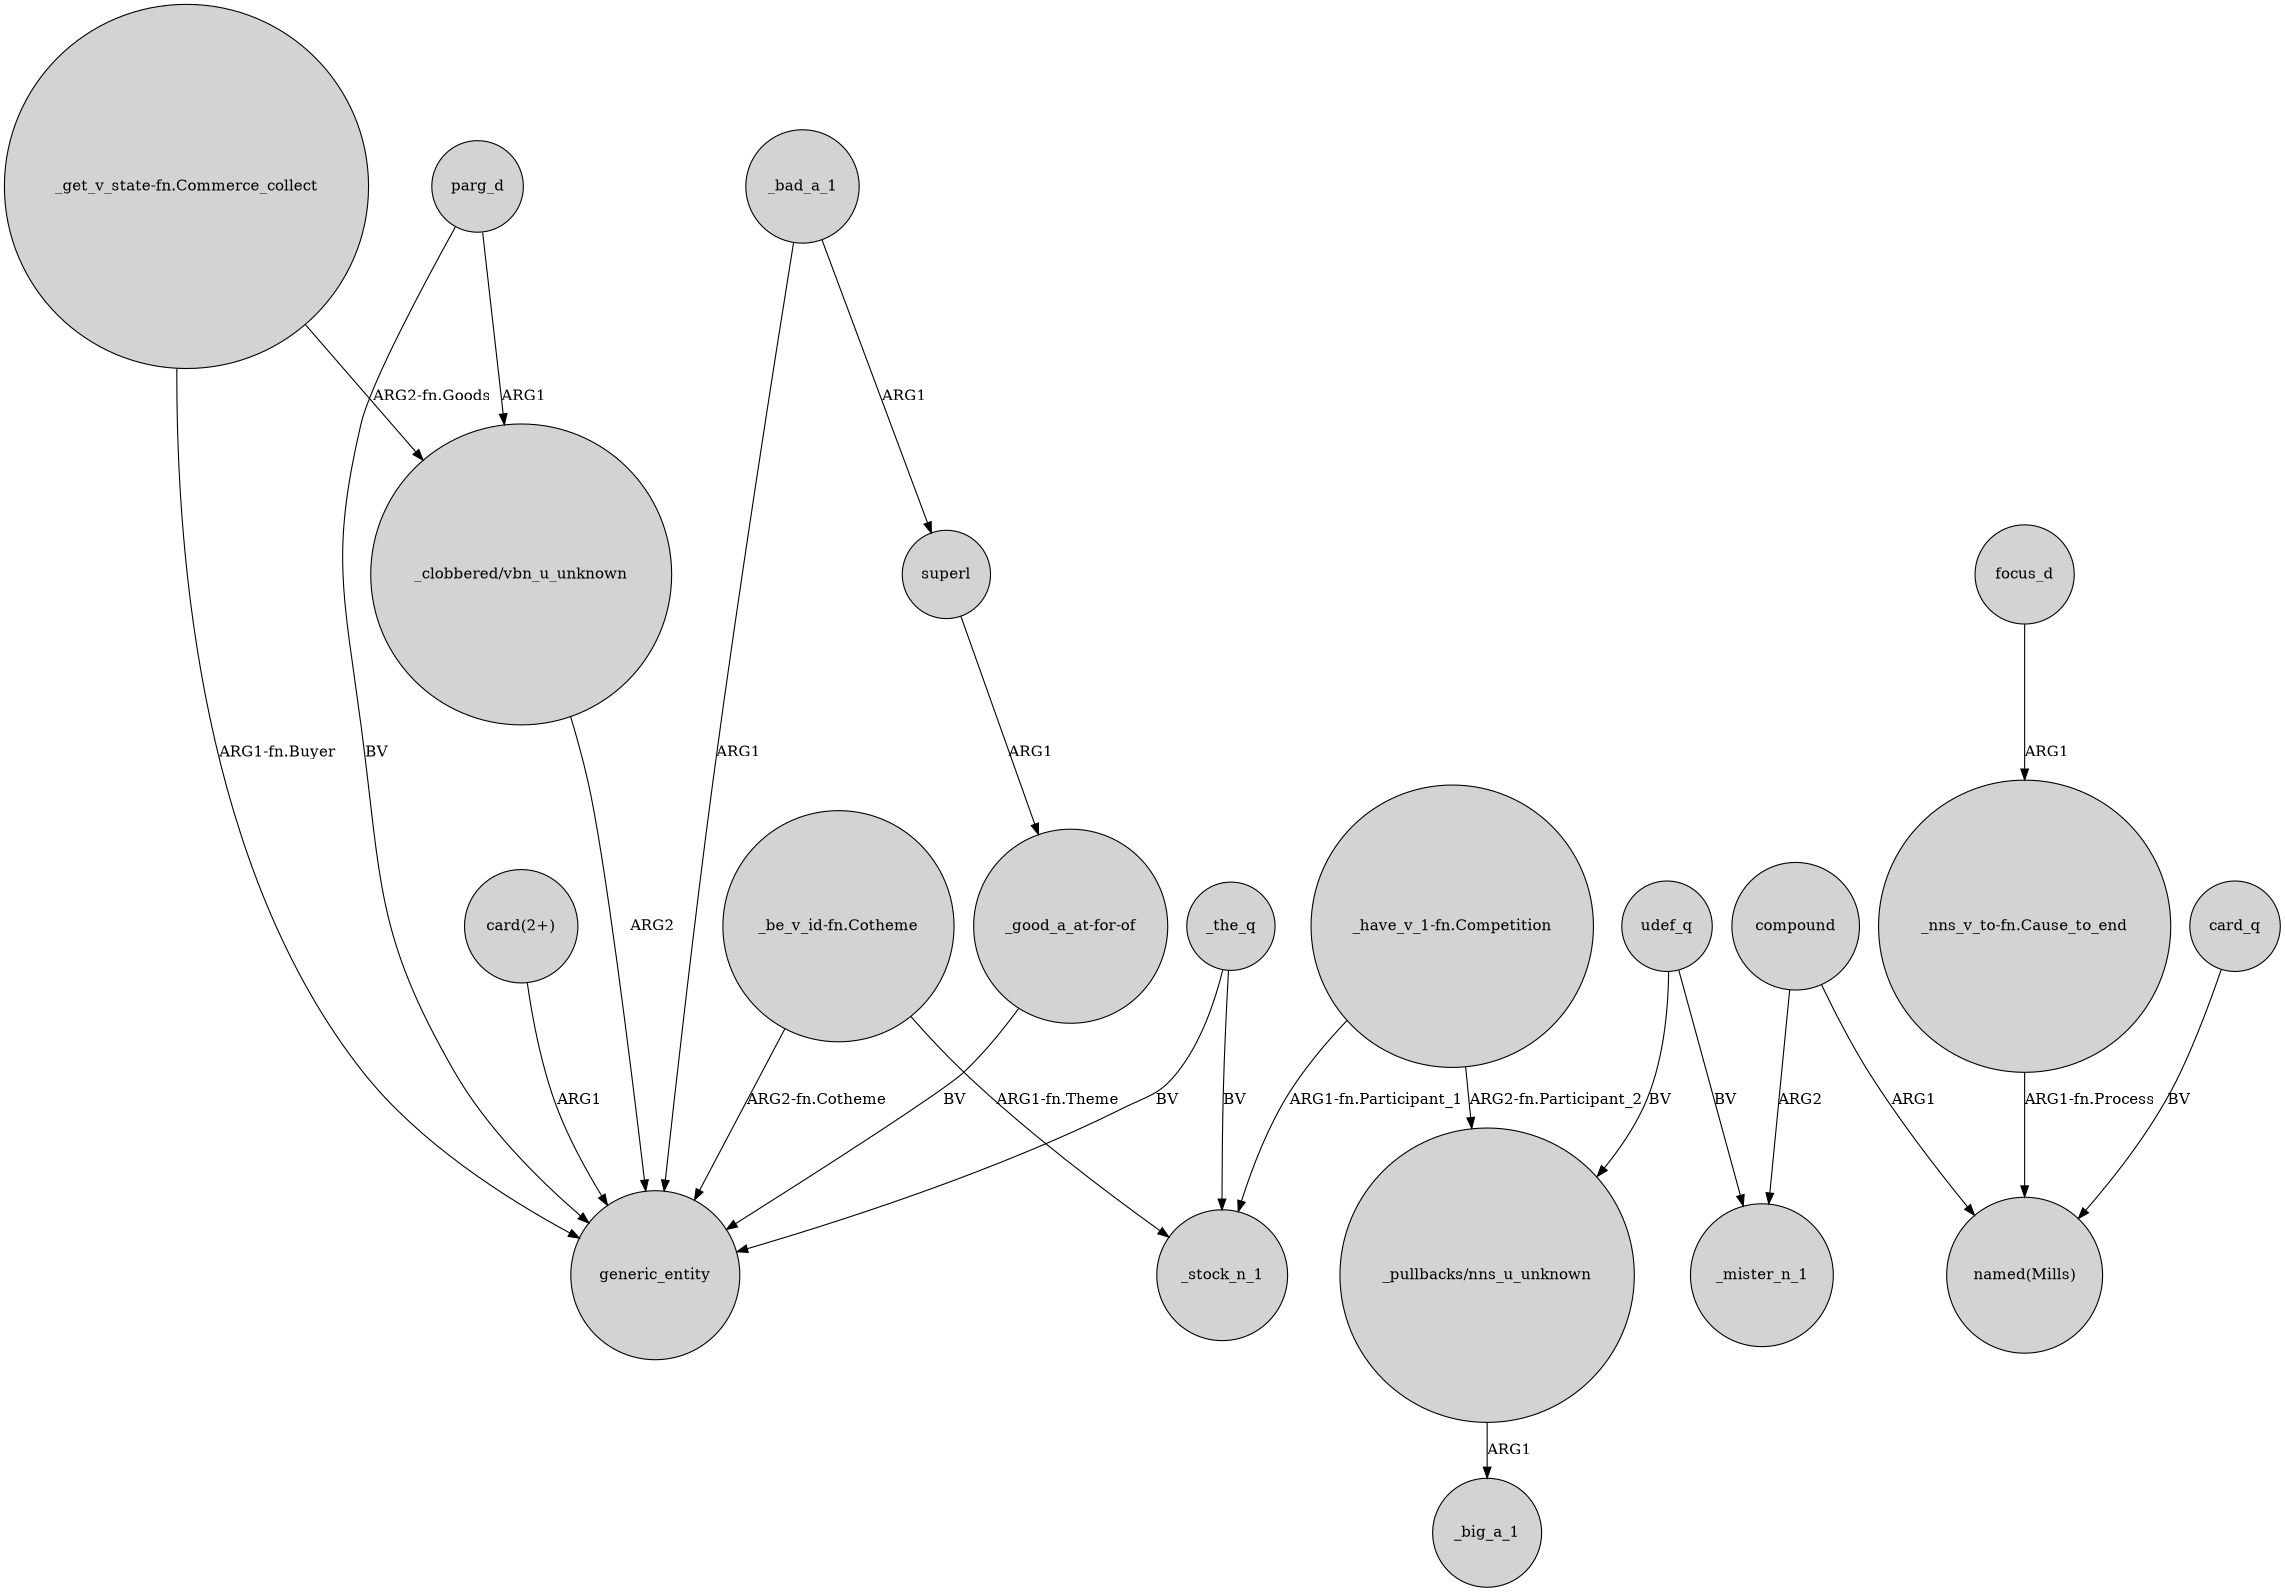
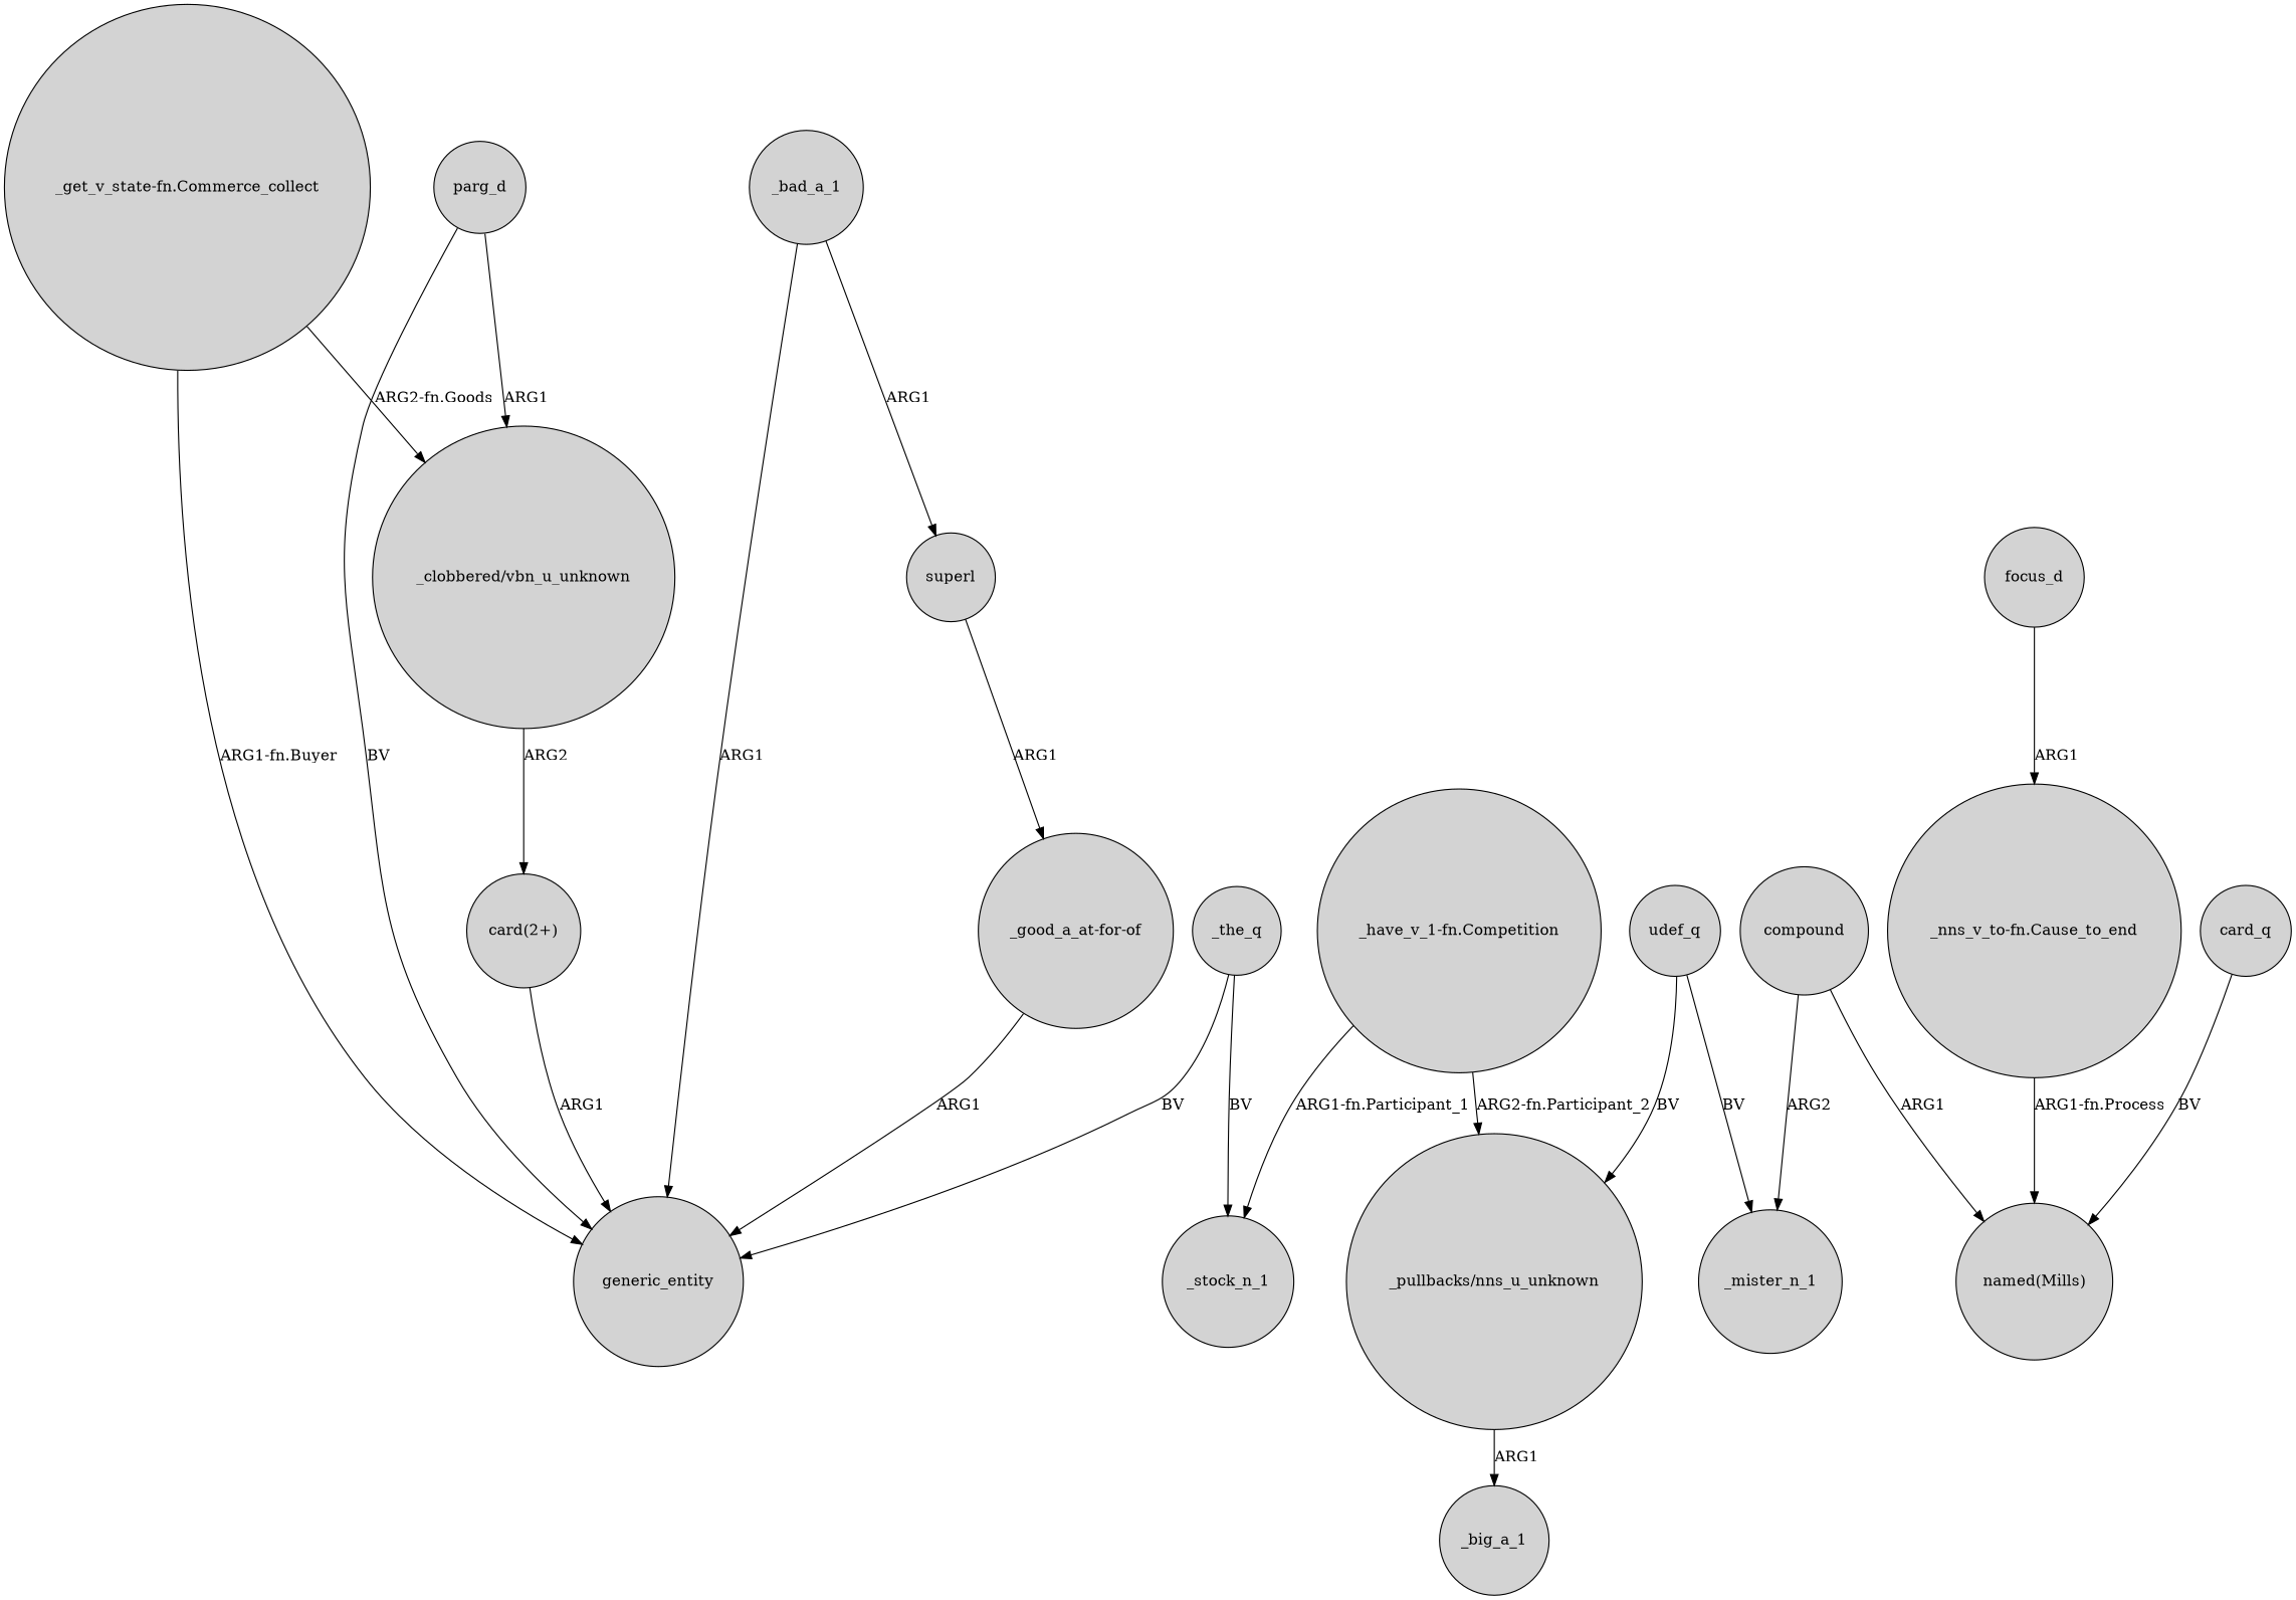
  digraph {
    node [shape=circle style=filled]
    superl
    "_good_a_at-for-of"
    generic_entity
    _bad_a_1
    udef_q
    "_pullbacks/nns_u_unknown"
    _mister_n_1
    _big_a_1
    compound
    "named(Mills)"
    n11 [label="_nns_v_to-fn.Cause_to_end"]
    focus_d
-   "_be_v_id-fn.Cotheme"
    _stock_n_1
    "_have_v_1-fn.Competition"
    parg_d
    "_clobbered/vbn_u_unknown"
    "card(2+)"
    _the_q
    "_get_v_state-fn.Commerce_collect"
    n21 [label=card_q]
    superl -> "_good_a_at-for-of" [label=ARG1]
-   "_good_a_at-for-of" -> generic_entity [label=BV]
+   "_good_a_at-for-of" -> generic_entity [label=ARG1]
    _bad_a_1 -> superl [label=ARG1]
    _bad_a_1 -> generic_entity [label=ARG1]
    udef_q -> "_pullbacks/nns_u_unknown" [label=BV]
    udef_q -> _mister_n_1 [label=BV]
    "_pullbacks/nns_u_unknown" -> _big_a_1 [label=ARG1]
    compound -> _mister_n_1 [label=ARG2]
    compound -> "named(Mills)" [label=ARG1]
    n11 -> "named(Mills)" [label="ARG1-fn.Process"]
    focus_d -> n11 [label=ARG1]
-   "_be_v_id-fn.Cotheme" -> generic_entity [label="ARG2-fn.Cotheme"]
-   "_be_v_id-fn.Cotheme" -> _stock_n_1 [label="ARG1-fn.Theme"]
    "_have_v_1-fn.Competition" -> "_pullbacks/nns_u_unknown" [label="ARG2-fn.Participant_2"]
    "_have_v_1-fn.Competition" -> _stock_n_1 [label="ARG1-fn.Participant_1"]
    parg_d -> generic_entity [label=BV]
    parg_d -> "_clobbered/vbn_u_unknown" [label=ARG1]
-   "_clobbered/vbn_u_unknown" -> generic_entity [label=ARG2]
+   "_clobbered/vbn_u_unknown" -> "card(2+)" [label=ARG2]
    "card(2+)" -> generic_entity [label=ARG1]
    _the_q -> generic_entity [label=BV]
    _the_q -> _stock_n_1 [label=BV]
    "_get_v_state-fn.Commerce_collect" -> generic_entity [label="ARG1-fn.Buyer"]
    "_get_v_state-fn.Commerce_collect" -> "_clobbered/vbn_u_unknown" [label="ARG2-fn.Goods"]
    n21 -> "named(Mills)" [label=BV]
  }
